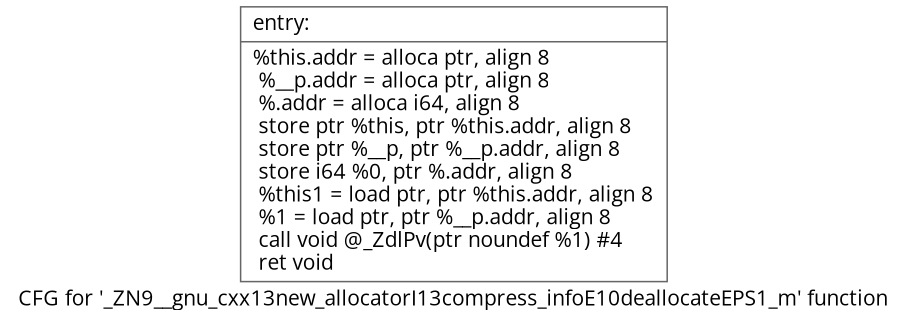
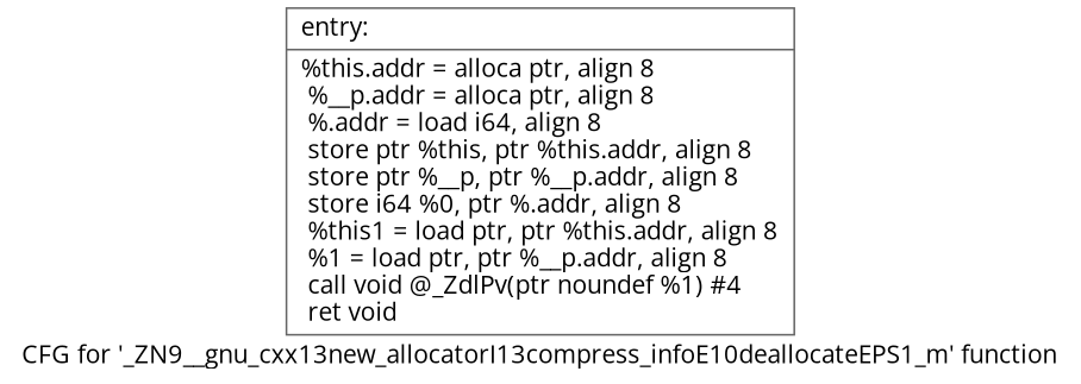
  digraph {
    label="CFG for '_ZN9__gnu_cxx13new_allocatorI13compress_infoE10deallocateEPS1_m' function"
    fontname="Open Sans"
-   n1 [color=gray40 fillcolor=white fontname="Open Sans" label="{entry:\l|  %this.addr = alloca ptr, align 8\l  %__p.addr = alloca ptr, align 8\l  %.addr = alloca i64, align 8\l  store ptr %this, ptr %this.addr, align 8\l  store ptr %__p, ptr %__p.addr, align 8\l  store i64 %0, ptr %.addr, align 8\l  %this1 = load ptr, ptr %this.addr, align 8\l  %1 = load ptr, ptr %__p.addr, align 8\l  call void @_ZdlPv(ptr noundef %1) #4\l  ret void\l}" shape=record style=filled]
+   n1 [color=gray40 fillcolor=white fontname="Open Sans" label="{entry:\l|  %this.addr = alloca ptr, align 8\l  %__p.addr = alloca ptr, align 8\l  %.addr = load i64, align 8\l  store ptr %this, ptr %this.addr, align 8\l  store ptr %__p, ptr %__p.addr, align 8\l  store i64 %0, ptr %.addr, align 8\l  %this1 = load ptr, ptr %this.addr, align 8\l  %1 = load ptr, ptr %__p.addr, align 8\l  call void @_ZdlPv(ptr noundef %1) #4\l  ret void\l}" shape=record style=filled]
  }
